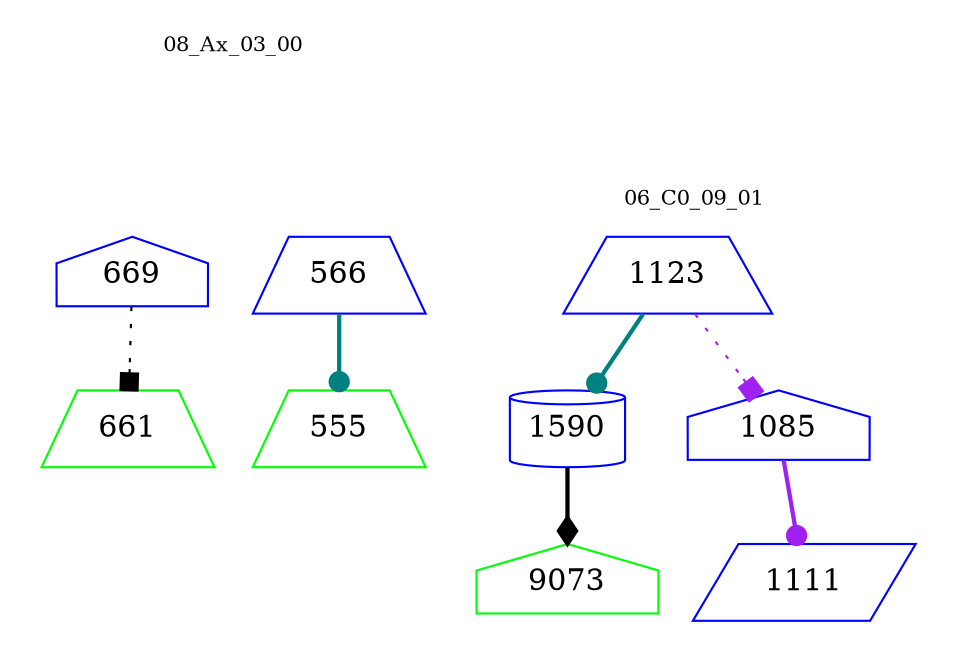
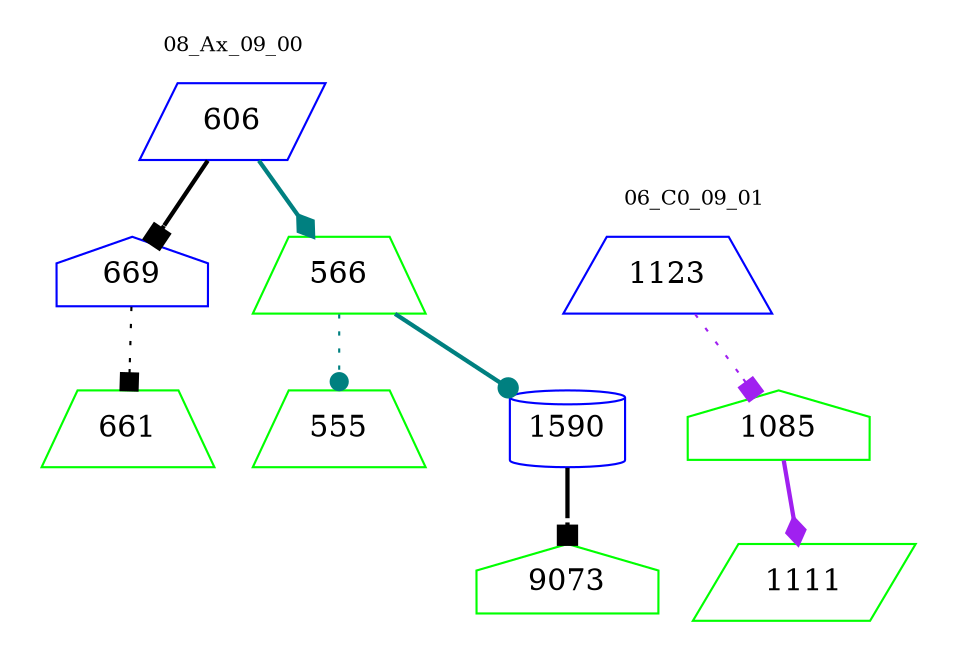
  digraph {
    node [color=blue shape=trapezium]
    edge [arrowhead=box color=black style=bold]
+   n1 [label=606 shape=parallelogram]
    n2 [label=669 shape=house]
-   n3 [label=566]
+   n3 [color=green label=566]
    n4 [color=green label=661]
    n5 [color=green label=555]
    n6 [label=1123]
    n7 [label=1590 shape=cylinder]
-   n8 [label=1085 shape=house]
+   n8 [color=green label=1085 shape=house]
    n9 [color=green label=9073 shape=house]
-   n10 [label=1111 shape=parallelogram]
+   n10 [color=green label=1111 shape=parallelogram]
    subgraph cluster_1 {
      color=white
      fontsize=10
-     label="08_Ax_03_00"
+     label="08_Ax_09_00"
+     n1
      n2
      n3
      n4
      n5
    }
    subgraph cluster_2 {
      color=white
      fontsize=10
      label="06_C0_09_01"
      n6
      n7
      n8
      n9
      n10
    }
+   n1 -> n2
+   n1 -> n3 [arrowhead=diamond color=teal]
    n2 -> n4 [style=dotted]
-   n3 -> n5 [arrowhead=dot color=teal]
-   n6 -> n7 [arrowhead=dot color=teal]
+   n3 -> n5 [arrowhead=dot color=teal style=dotted]
+   n3 -> n7 [arrowhead=dot color=teal]
    n6 -> n8 [color=purple style=dotted]
-   n7 -> n9 [arrowhead=diamond]
-   n8 -> n10 [arrowhead=dot color=purple]
+   n7 -> n9
+   n8 -> n10 [arrowhead=diamond color=purple]
  }
